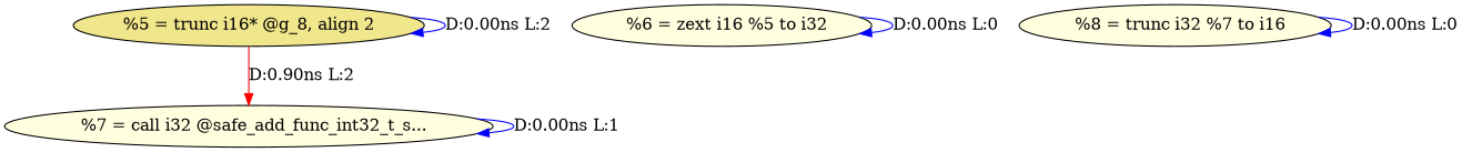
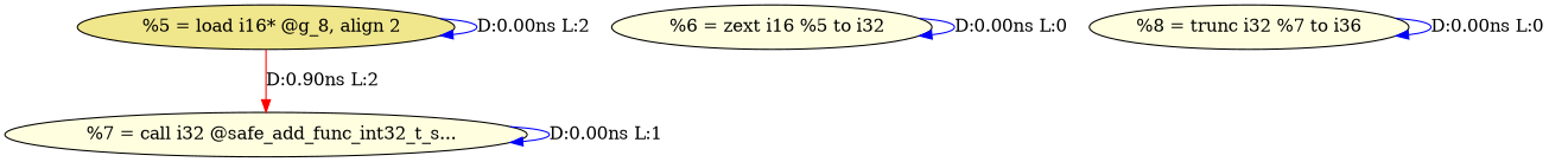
  digraph {
    node [fillcolor=lightyellow style=filled]
    edge [color=blue]
-   n1 [fillcolor=khaki label="%5 = trunc i16* @g_8, align 2"]
+   n1 [fillcolor=khaki label="  %5 = load i16* @g_8, align 2"]
    n2 [label="  %7 = call i32 @safe_add_func_int32_t_s..."]
    n3 [label="  %6 = zext i16 %5 to i32"]
-   n4 [label="  %8 = trunc i32 %7 to i16"]
+   n4 [label="%8 = trunc i32 %7 to i36"]
    n1 -> n1 [label="D:0.00ns L:2"]
    n1 -> n2 [color=red label="D:0.90ns L:2"]
    n2 -> n2 [label="D:0.00ns L:1"]
    n3 -> n3 [label="D:0.00ns L:0"]
    n4 -> n4 [label="D:0.00ns L:0"]
  }
